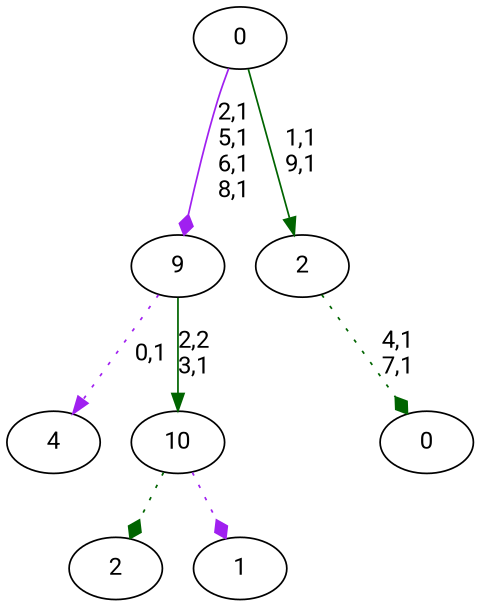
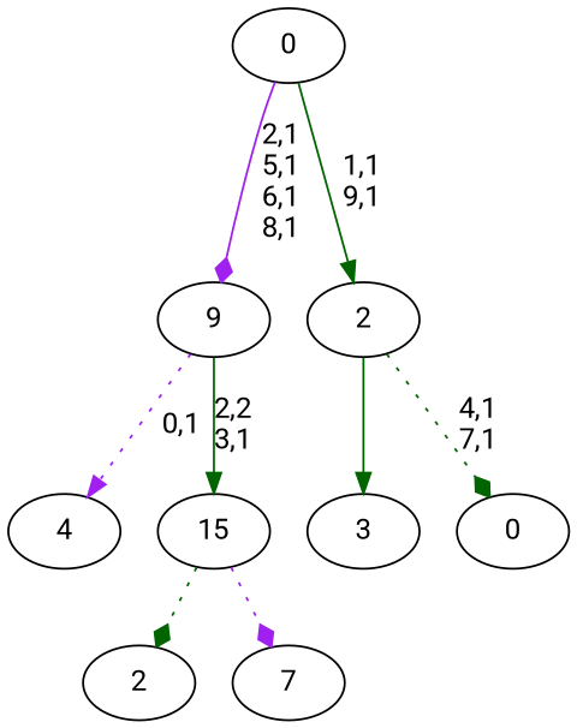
  digraph {
    fontname=Roboto
    node [fontname=Roboto]
    edge [arrowhead=diamond color=darkgreen fontname=Roboto style=dotted]
    n1 [label=4]
+   n2 [label=3]
    n3 [label=2]
-   n4 [label=1]
-   10
+   n4 [label=7]
+   10 [label=15]
    9
    n7 [label=0]
    2
    0
    10 -> n3
    10 -> n4 [color=purple]
    9 -> n1 [arrowhead=normal color=purple label="0,1"]
    9 -> 10 [arrowhead=normal label="2,2\n3,1" style=solid]
+   2 -> n2 [arrowhead=normal style=solid]
    2 -> n7 [label="4,1\n7,1"]
    0 -> 9 [color=purple label="2,1\n5,1\n6,1\n8,1" style=solid]
    0 -> 2 [arrowhead=normal label="1,1\n9,1" style=solid]
  }
